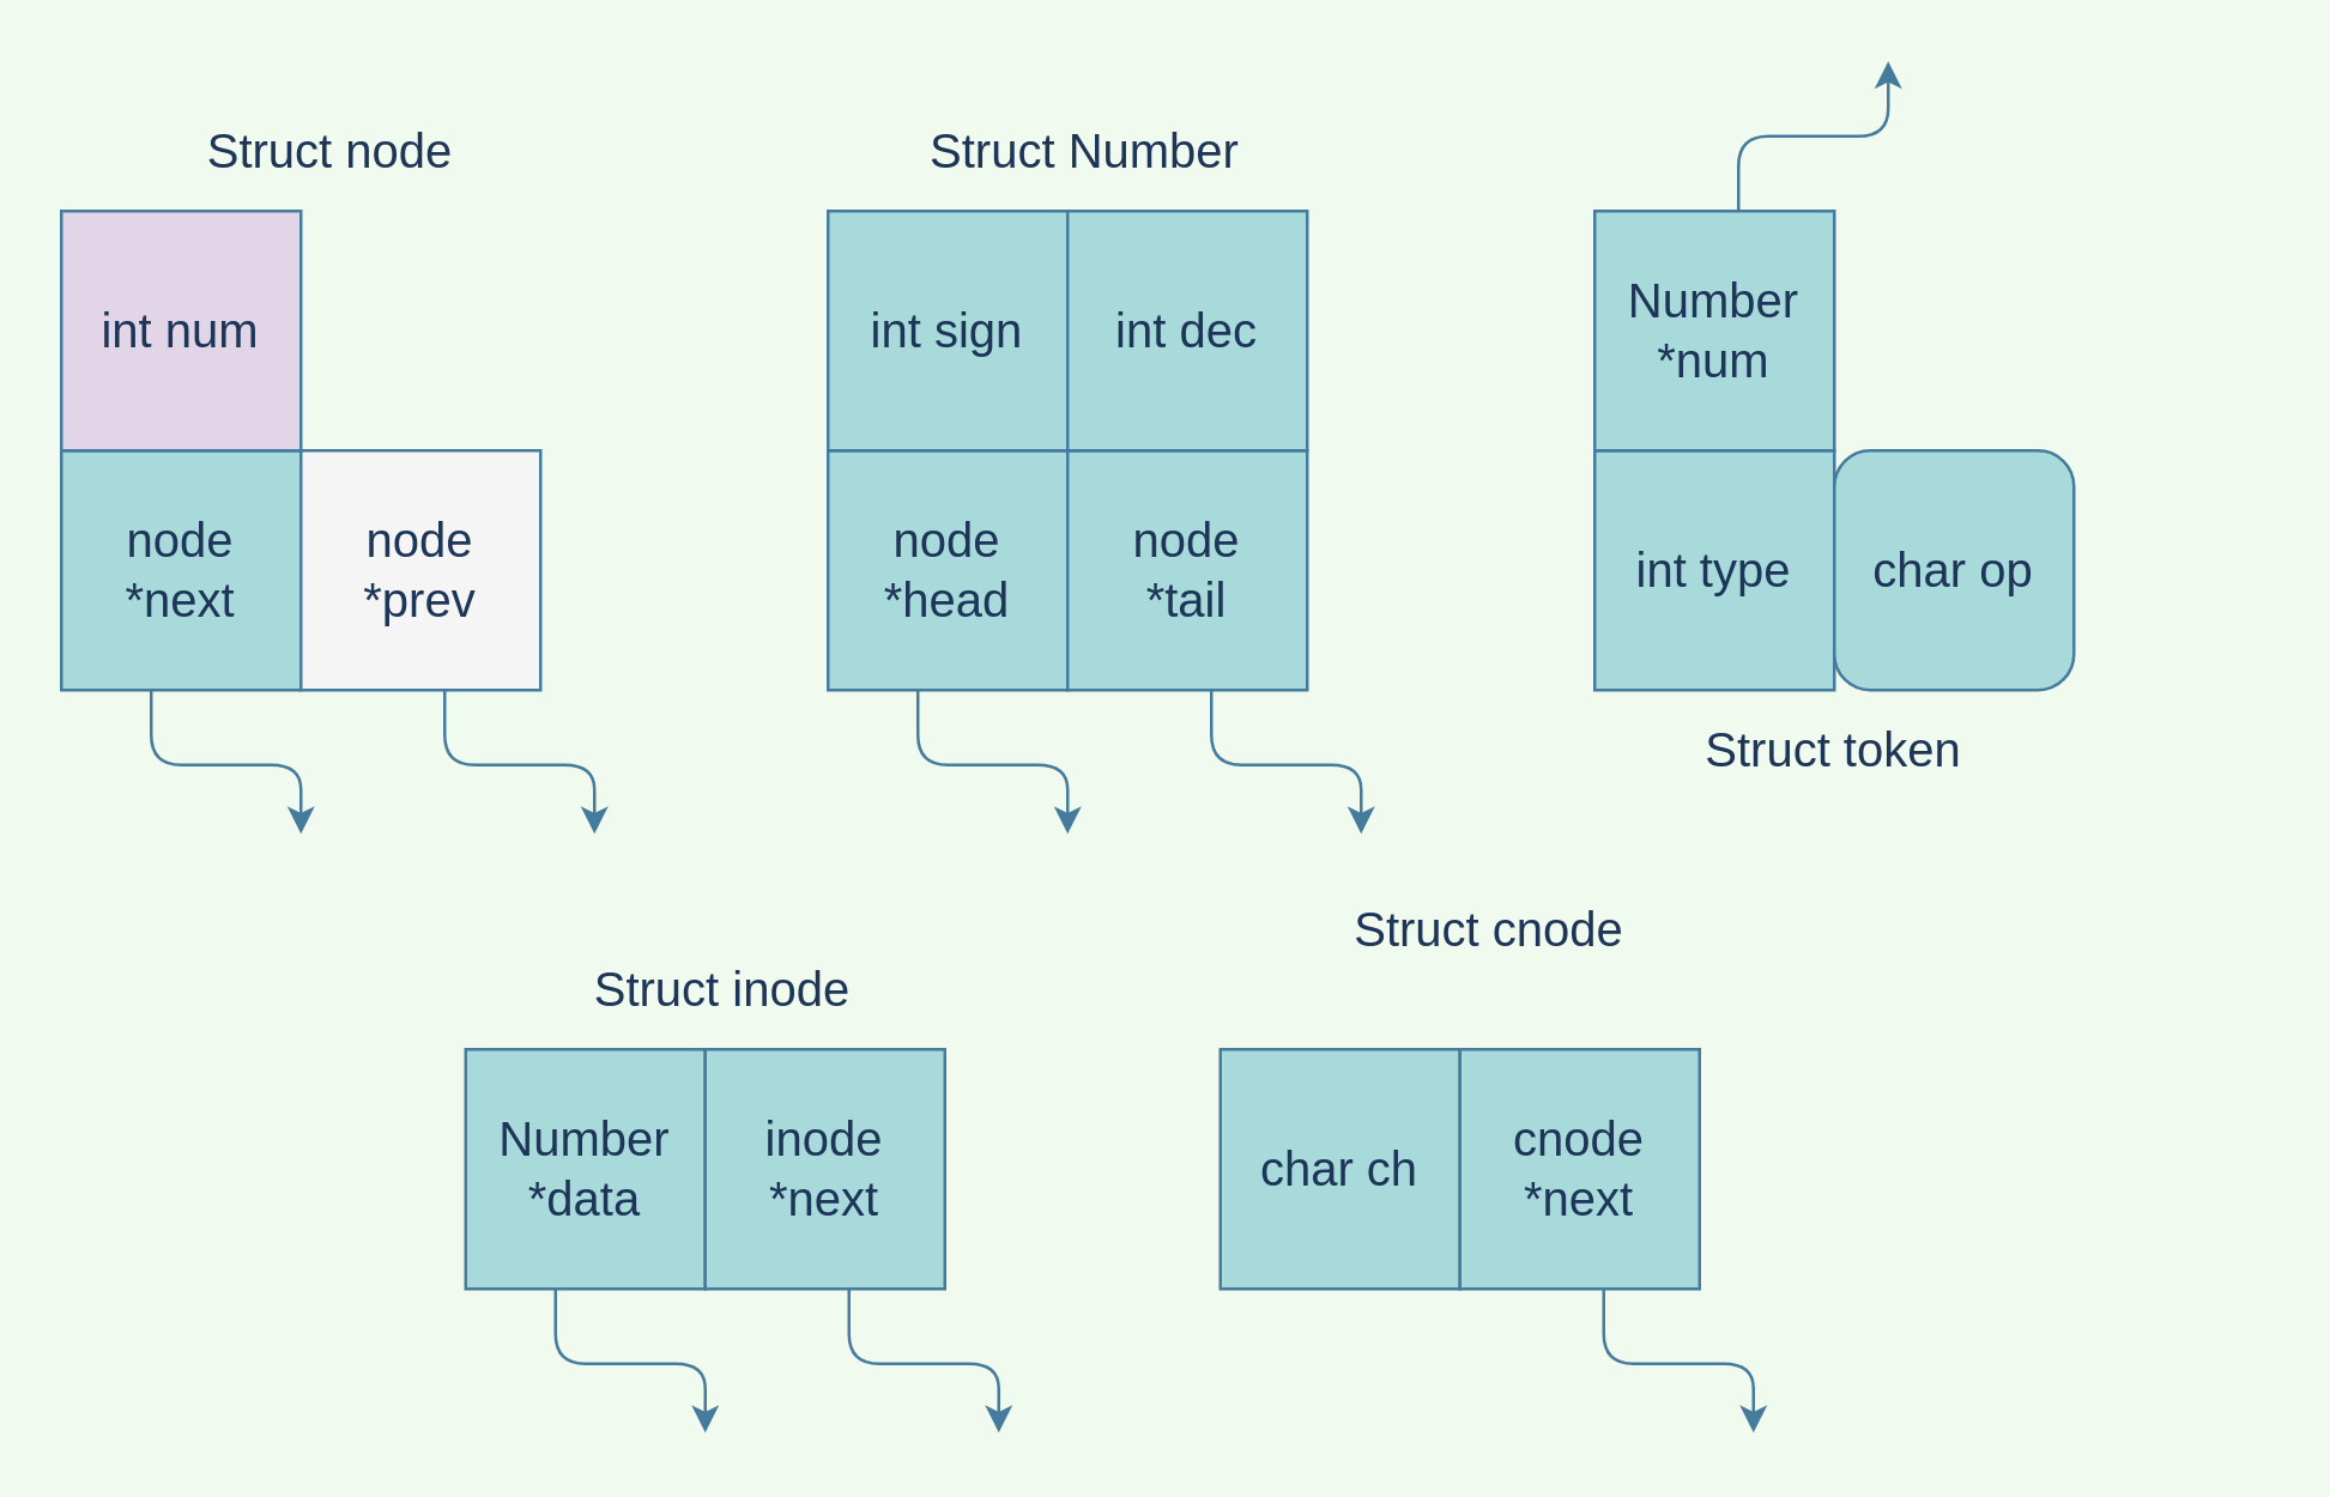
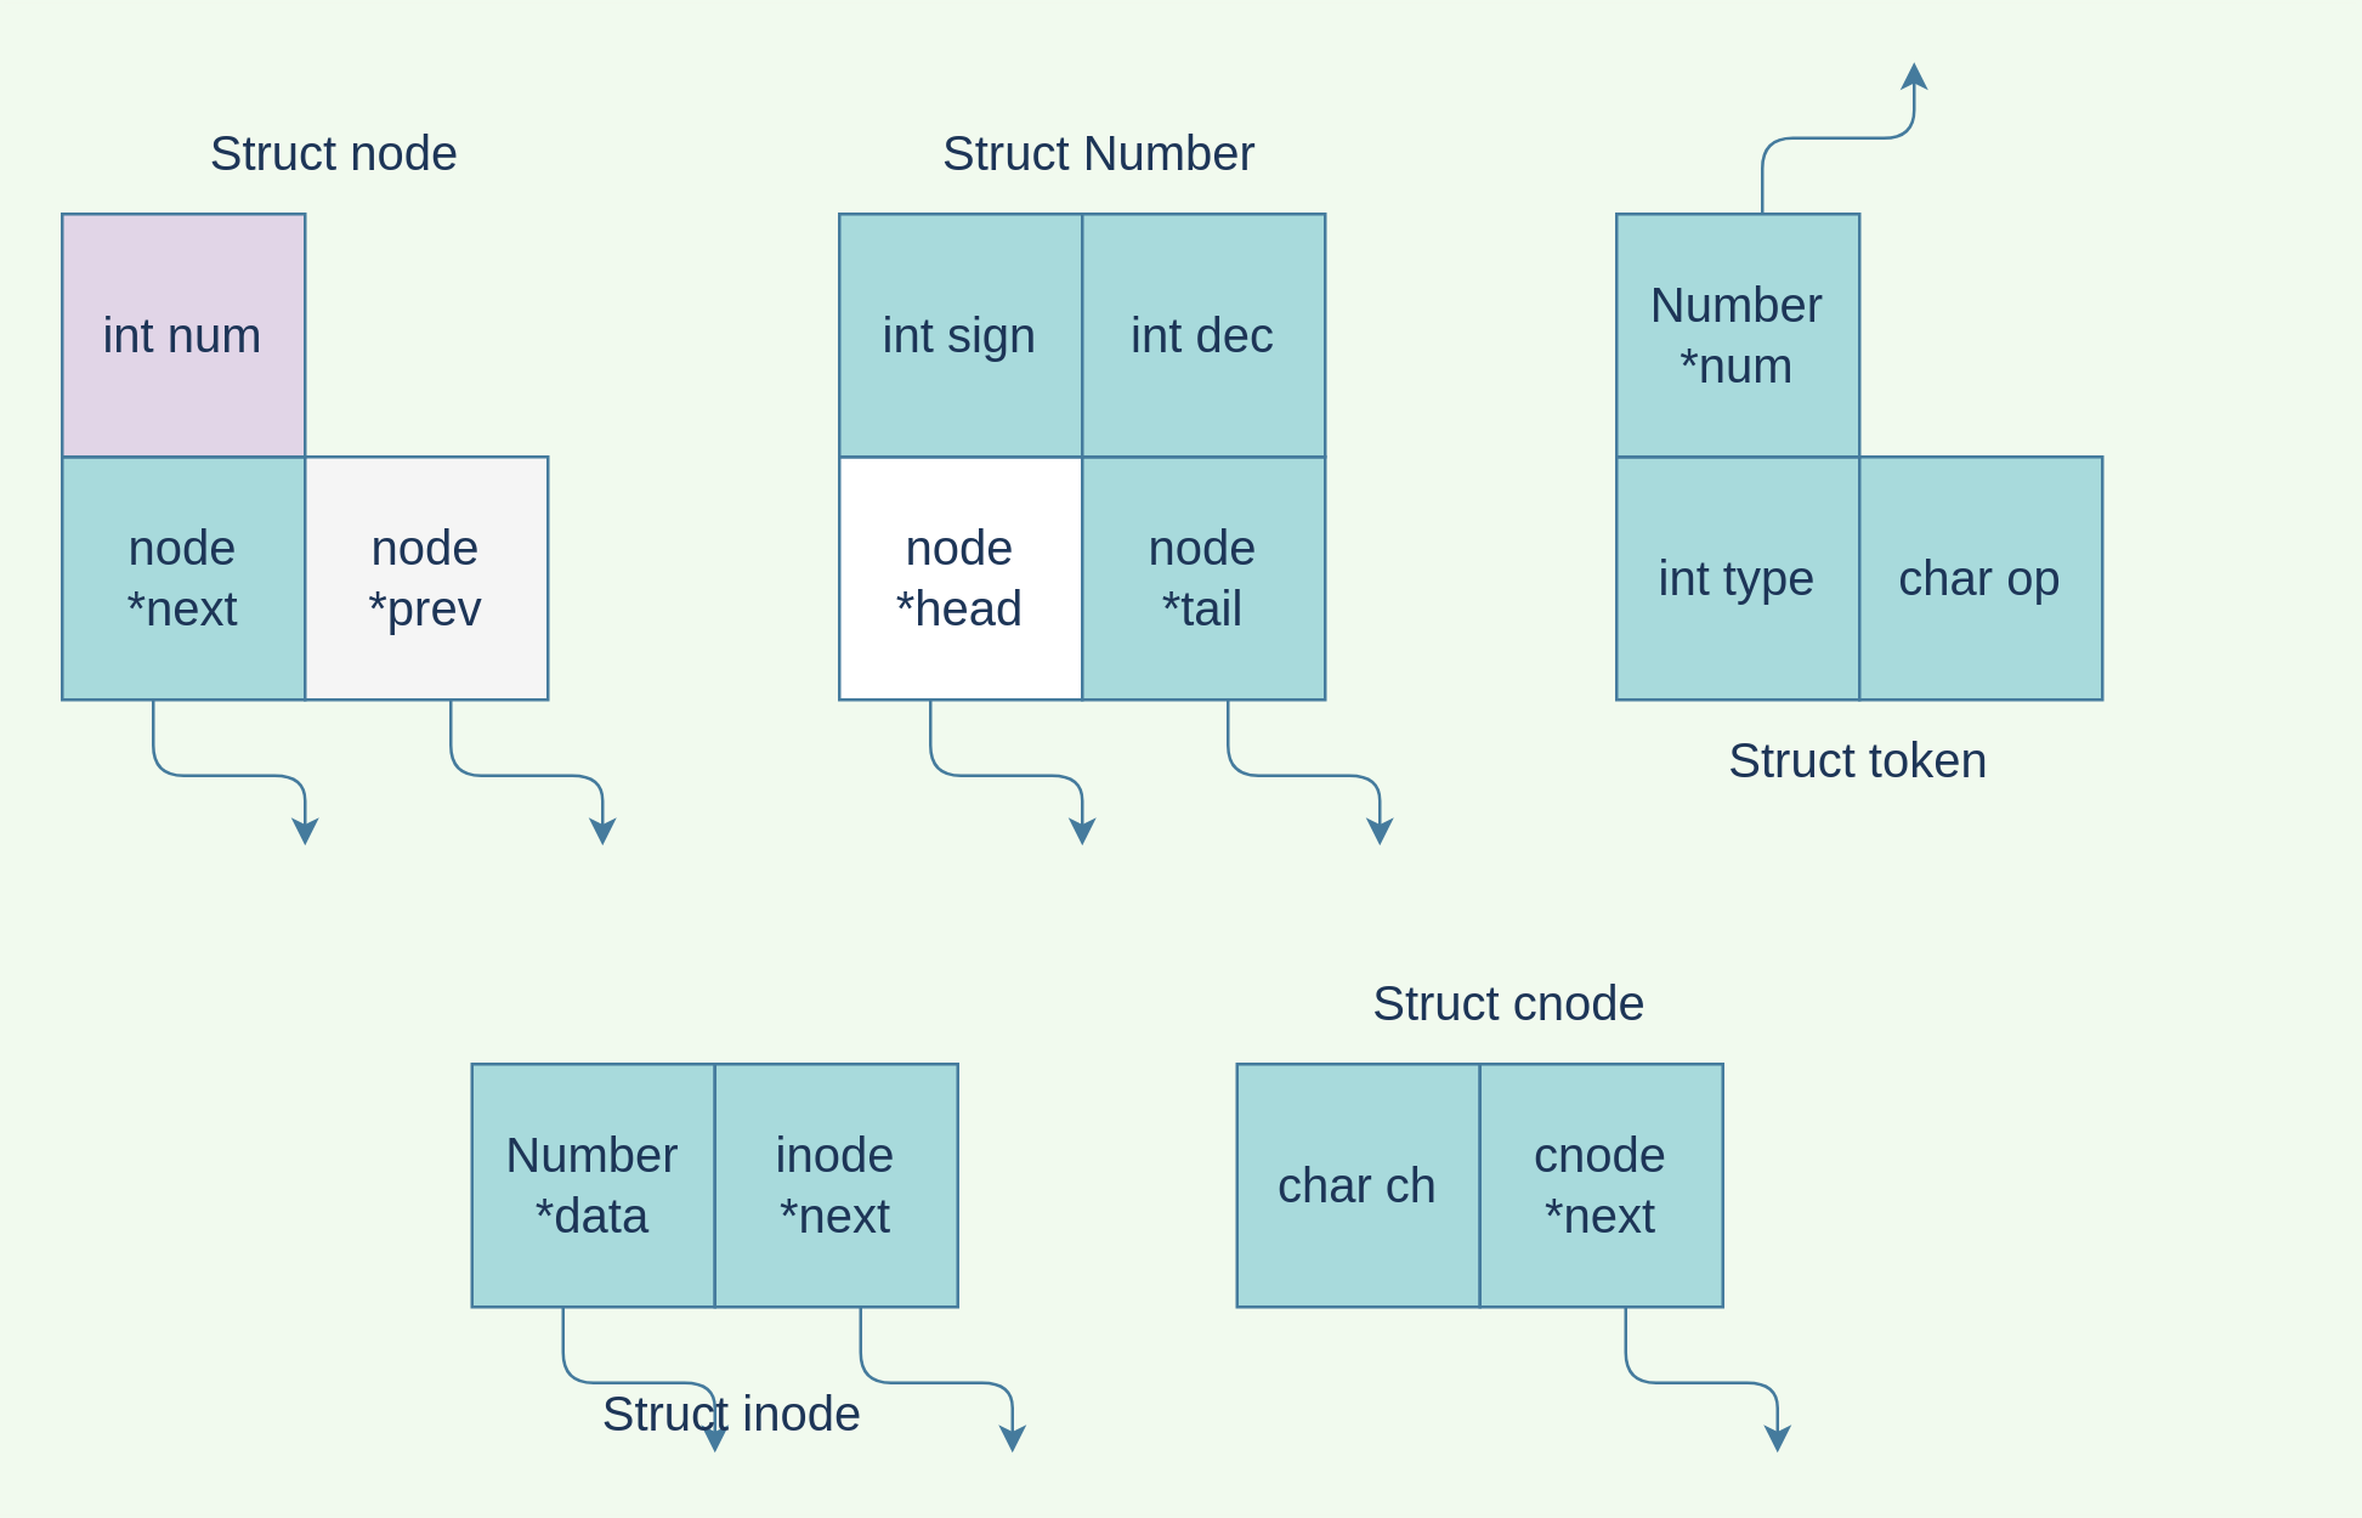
  <mxCell id="0" />
  <mxCell id="1" parent="0" />
  <mxCell id="2" value="&lt;span style=&quot;font-size: 16px&quot;&gt;node&lt;/span&gt;&lt;br style=&quot;font-size: 16px&quot;&gt;&lt;span style=&quot;font-size: 16px&quot;&gt;*next&lt;/span&gt;" style="whiteSpace=wrap;html=1;aspect=fixed;fillColor=#A8DADC;strokeColor=#457B9D;fontColor=#1D3557;" vertex="1" parent="1"><mxGeometry x="20" y="150" width="80" height="80" as="geometry" /></mxCell>
  <mxCell id="3" value="&lt;span style=&quot;font-size: 16px&quot;&gt;node&lt;/span&gt;&lt;br style=&quot;font-size: 16px&quot;&gt;&lt;span style=&quot;font-size: 16px&quot;&gt;*prev&lt;/span&gt;" style="whiteSpace=wrap;html=1;aspect=fixed;fillColor=#f5f5f5;strokeColor=#457B9D;fontColor=#1D3557;" vertex="1" parent="1"><mxGeometry x="100" y="150" width="80" height="80" as="geometry" /></mxCell>
  <mxCell id="4" value="&lt;font face=&quot;helvetica&quot;&gt;&lt;span style=&quot;font-size: 16px&quot;&gt;int num&lt;/span&gt;&lt;/font&gt;" style="whiteSpace=wrap;html=1;aspect=fixed;fillColor=#e1d5e7;strokeColor=#457B9D;fontColor=#1D3557;" vertex="1" parent="1"><mxGeometry x="20" y="70" width="80" height="80" as="geometry" /></mxCell>
  <mxCell id="5" value="&lt;font style=&quot;font-size: 16px&quot;&gt;Struct node&lt;/font&gt;" style="text;html=1;strokeColor=none;fillColor=none;align=center;verticalAlign=middle;whiteSpace=wrap;fontColor=#1D3557;" vertex="1" parent="1"><mxGeometry x="40" y="30" width="140" height="40" as="geometry" /></mxCell>
  <mxCell id="6" value="&lt;font style=&quot;font-size: 16px&quot;&gt;Struct Number&lt;/font&gt;" style="text;html=1;strokeColor=none;fillColor=none;align=center;verticalAlign=middle;whiteSpace=wrap;fontColor=#1D3557;" vertex="1" parent="1"><mxGeometry x="292" y="30" width="140" height="40" as="geometry" /></mxCell>
- <mxCell id="7" value="&lt;span style=&quot;font-size: 16px&quot;&gt;node&lt;/span&gt;&lt;br style=&quot;font-size: 16px&quot;&gt;&lt;span style=&quot;font-size: 16px&quot;&gt;*head&lt;/span&gt;" style="whiteSpace=wrap;html=1;aspect=fixed;fillColor=#A8DADC;strokeColor=#457B9D;fontColor=#1D3557;" vertex="1" parent="1"><mxGeometry x="276" y="150" width="80" height="80" as="geometry" /></mxCell>
+ <mxCell id="7" value="&lt;span style=&quot;font-size: 16px&quot;&gt;node&lt;/span&gt;&lt;br style=&quot;font-size: 16px&quot;&gt;&lt;span style=&quot;font-size: 16px&quot;&gt;*head&lt;/span&gt;" style="whiteSpace=wrap;html=1;aspect=fixed;fillColor=#ffffff;strokeColor=#457B9D;fontColor=#1D3557;" vertex="1" parent="1"><mxGeometry x="276" y="150" width="80" height="80" as="geometry" /></mxCell>
  <mxCell id="8" value="&lt;span style=&quot;font-size: 16px&quot;&gt;node&lt;/span&gt;&lt;br style=&quot;font-size: 16px&quot;&gt;&lt;span style=&quot;font-size: 16px&quot;&gt;*tail&lt;/span&gt;" style="whiteSpace=wrap;html=1;aspect=fixed;fillColor=#A8DADC;strokeColor=#457B9D;fontColor=#1D3557;" vertex="1" parent="1"><mxGeometry x="356" y="150" width="80" height="80" as="geometry" /></mxCell>
  <mxCell id="9" value="&lt;font face=&quot;helvetica&quot;&gt;&lt;span style=&quot;font-size: 16px&quot;&gt;int sign&lt;/span&gt;&lt;/font&gt;" style="whiteSpace=wrap;html=1;aspect=fixed;fillColor=#A8DADC;strokeColor=#457B9D;fontColor=#1D3557;" vertex="1" parent="1"><mxGeometry x="276" y="70" width="80" height="80" as="geometry" /></mxCell>
  <mxCell id="10" value="&lt;font face=&quot;helvetica&quot;&gt;&lt;span style=&quot;font-size: 16px&quot;&gt;int dec&lt;/span&gt;&lt;/font&gt;" style="whiteSpace=wrap;html=1;aspect=fixed;fillColor=#A8DADC;strokeColor=#457B9D;fontColor=#1D3557;" vertex="1" parent="1"><mxGeometry x="356" y="70" width="80" height="80" as="geometry" /></mxCell>
  <mxCell id="11" value="&lt;span style=&quot;font-size: 16px&quot;&gt;int type&lt;/span&gt;" style="whiteSpace=wrap;html=1;aspect=fixed;fillColor=#A8DADC;strokeColor=#457B9D;fontColor=#1D3557;" vertex="1" parent="1"><mxGeometry x="532" y="150" width="80" height="80" as="geometry" /></mxCell>
- <mxCell id="12" value="&lt;span style=&quot;font-size: 16px&quot;&gt;char op&lt;/span&gt;" style="whiteSpace=wrap;html=1;aspect=fixed;fillColor=#A8DADC;strokeColor=#457B9D;fontColor=#1D3557;rounded=1;" vertex="1" parent="1"><mxGeometry x="612" y="150" width="80" height="80" as="geometry" /></mxCell>
+ <mxCell id="12" value="&lt;span style=&quot;font-size: 16px&quot;&gt;char op&lt;/span&gt;" style="whiteSpace=wrap;html=1;aspect=fixed;fillColor=#A8DADC;strokeColor=#457B9D;fontColor=#1D3557;" vertex="1" parent="1"><mxGeometry x="612" y="150" width="80" height="80" as="geometry" /></mxCell>
  <mxCell id="13" value="&lt;font face=&quot;helvetica&quot;&gt;&lt;span style=&quot;font-size: 16px&quot;&gt;Number &lt;br&gt;*num&lt;/span&gt;&lt;/font&gt;" style="whiteSpace=wrap;html=1;aspect=fixed;fillColor=#A8DADC;strokeColor=#457B9D;fontColor=#1D3557;" vertex="1" parent="1"><mxGeometry x="532" y="70" width="80" height="80" as="geometry" /></mxCell>
  <mxCell id="14" value="&lt;font style=&quot;font-size: 16px&quot;&gt;Struct token&lt;/font&gt;" style="text;html=1;strokeColor=none;fillColor=none;align=center;verticalAlign=middle;whiteSpace=wrap;fontColor=#1D3557;" vertex="1" parent="1"><mxGeometry x="542" y="230" width="140" height="40" as="geometry" /></mxCell>
  <mxCell id="15" value="" style="edgeStyle=elbowEdgeStyle;elbow=vertical;endArrow=classic;html=1;strokeColor=#457B9D;fillColor=#A8DADC;fontColor=#1D3557;" edge="1" parent="1"><mxGeometry width="50" height="50" relative="1" as="geometry"><mxPoint x="580" y="70" as="sourcePoint" /><mxPoint x="630" y="20" as="targetPoint" /><Array as="points"><mxPoint x="756" y="45" /></Array></mxGeometry></mxCell>
  <mxCell id="16" value="" style="edgeStyle=elbowEdgeStyle;elbow=vertical;endArrow=classic;html=1;strokeColor=#457B9D;fillColor=#A8DADC;fontColor=#1D3557;" edge="1" parent="1"><mxGeometry width="50" height="50" relative="1" as="geometry"><mxPoint x="306" y="230" as="sourcePoint" /><mxPoint x="356" y="278" as="targetPoint" /><Array as="points"><mxPoint x="338" y="255" /></Array></mxGeometry></mxCell>
  <mxCell id="17" value="" style="edgeStyle=elbowEdgeStyle;elbow=vertical;endArrow=classic;html=1;strokeColor=#457B9D;fillColor=#A8DADC;fontColor=#1D3557;" edge="1" parent="1"><mxGeometry width="50" height="50" relative="1" as="geometry"><mxPoint x="148" y="230" as="sourcePoint" /><mxPoint x="198" y="278" as="targetPoint" /><Array as="points"><mxPoint x="180" y="255" /></Array></mxGeometry></mxCell>
  <mxCell id="18" value="" style="edgeStyle=elbowEdgeStyle;elbow=vertical;endArrow=classic;html=1;strokeColor=#457B9D;fillColor=#A8DADC;fontColor=#1D3557;" edge="1" parent="1"><mxGeometry width="50" height="50" relative="1" as="geometry"><mxPoint x="404" y="230" as="sourcePoint" /><mxPoint x="454" y="278" as="targetPoint" /><Array as="points"><mxPoint x="436" y="255" /></Array></mxGeometry></mxCell>
  <mxCell id="19" value="" style="edgeStyle=elbowEdgeStyle;elbow=vertical;endArrow=classic;html=1;strokeColor=#457B9D;fillColor=#A8DADC;fontColor=#1D3557;" edge="1" parent="1"><mxGeometry width="50" height="50" relative="1" as="geometry"><mxPoint x="50" y="230" as="sourcePoint" /><mxPoint x="100" y="278" as="targetPoint" /><Array as="points"><mxPoint x="82" y="255" /></Array></mxGeometry></mxCell>
  <mxCell id="20" value="&lt;span style=&quot;font-size: 16px&quot;&gt;Number *data&lt;/span&gt;" style="whiteSpace=wrap;html=1;aspect=fixed;fillColor=#A8DADC;strokeColor=#457B9D;fontColor=#1D3557;" vertex="1" parent="1"><mxGeometry x="155" y="350" width="80" height="80" as="geometry" /></mxCell>
  <mxCell id="21" value="&lt;span style=&quot;font-size: 16px&quot;&gt;inode&lt;/span&gt;&lt;br style=&quot;font-size: 16px&quot;&gt;&lt;span style=&quot;font-size: 16px&quot;&gt;*next&lt;/span&gt;" style="whiteSpace=wrap;html=1;aspect=fixed;fillColor=#A8DADC;strokeColor=#457B9D;fontColor=#1D3557;" vertex="1" parent="1"><mxGeometry x="235" y="350" width="80" height="80" as="geometry" /></mxCell>
  <mxCell id="22" value="" style="edgeStyle=elbowEdgeStyle;elbow=vertical;endArrow=classic;html=1;strokeColor=#457B9D;fillColor=#A8DADC;fontColor=#1D3557;" edge="1" parent="1"><mxGeometry width="50" height="50" relative="1" as="geometry"><mxPoint x="283" y="430" as="sourcePoint" /><mxPoint x="333" y="478" as="targetPoint" /><Array as="points"><mxPoint x="315" y="455" /></Array></mxGeometry></mxCell>
  <mxCell id="23" value="" style="edgeStyle=elbowEdgeStyle;elbow=vertical;endArrow=classic;html=1;strokeColor=#457B9D;fillColor=#A8DADC;fontColor=#1D3557;" edge="1" parent="1"><mxGeometry width="50" height="50" relative="1" as="geometry"><mxPoint x="185" y="430" as="sourcePoint" /><mxPoint x="235" y="478" as="targetPoint" /><Array as="points"><mxPoint x="217" y="455" /></Array></mxGeometry></mxCell>
  <mxCell id="24" value="&lt;span style=&quot;font-size: 16px&quot;&gt;char ch&lt;/span&gt;" style="whiteSpace=wrap;html=1;aspect=fixed;fillColor=#A8DADC;strokeColor=#457B9D;fontColor=#1D3557;" vertex="1" parent="1"><mxGeometry x="407" y="350" width="80" height="80" as="geometry" /></mxCell>
  <mxCell id="25" value="&lt;span style=&quot;font-size: 16px&quot;&gt;cnode&lt;/span&gt;&lt;br style=&quot;font-size: 16px&quot;&gt;&lt;span style=&quot;font-size: 16px&quot;&gt;*next&lt;/span&gt;" style="whiteSpace=wrap;html=1;aspect=fixed;fillColor=#A8DADC;strokeColor=#457B9D;fontColor=#1D3557;" vertex="1" parent="1"><mxGeometry x="487" y="350" width="80" height="80" as="geometry" /></mxCell>
  <mxCell id="26" value="" style="edgeStyle=elbowEdgeStyle;elbow=vertical;endArrow=classic;html=1;strokeColor=#457B9D;fillColor=#A8DADC;fontColor=#1D3557;" edge="1" parent="1"><mxGeometry width="50" height="50" relative="1" as="geometry"><mxPoint x="535" y="430" as="sourcePoint" /><mxPoint x="585" y="478" as="targetPoint" /><Array as="points"><mxPoint x="567" y="455" /></Array></mxGeometry></mxCell>
- <mxCell id="27" value="&lt;font style=&quot;font-size: 16px&quot;&gt;Struct inode&lt;/font&gt;" style="text;html=1;strokeColor=none;fillColor=none;align=center;verticalAlign=middle;whiteSpace=wrap;fontColor=#1D3557;" vertex="1" parent="1"><mxGeometry x="171" y="310" width="140" height="40" as="geometry" /></mxCell>
- <mxCell id="28" value="&lt;font style=&quot;font-size: 16px&quot;&gt;Struct cnode&lt;/font&gt;" style="text;html=1;strokeColor=none;fillColor=none;align=center;verticalAlign=middle;whiteSpace=wrap;fontColor=#1D3557;" vertex="1" parent="1"><mxGeometry x="427" y="290" width="140" height="40" as="geometry" /></mxCell>
+ <mxCell id="27" value="&lt;font style=&quot;font-size: 16px&quot;&gt;Struct inode&lt;/font&gt;" style="text;html=1;strokeColor=none;fillColor=none;align=center;verticalAlign=middle;whiteSpace=wrap;fontColor=#1D3557;" vertex="1" parent="1"><mxGeometry x="171" y="445" width="140" height="40" as="geometry" /></mxCell>
+ <mxCell id="28" value="&lt;font style=&quot;font-size: 16px&quot;&gt;Struct cnode&lt;/font&gt;" style="text;html=1;strokeColor=none;fillColor=none;align=center;verticalAlign=middle;whiteSpace=wrap;fontColor=#1D3557;" vertex="1" parent="1"><mxGeometry x="427" y="310" width="140" height="40" as="geometry" /></mxCell>
